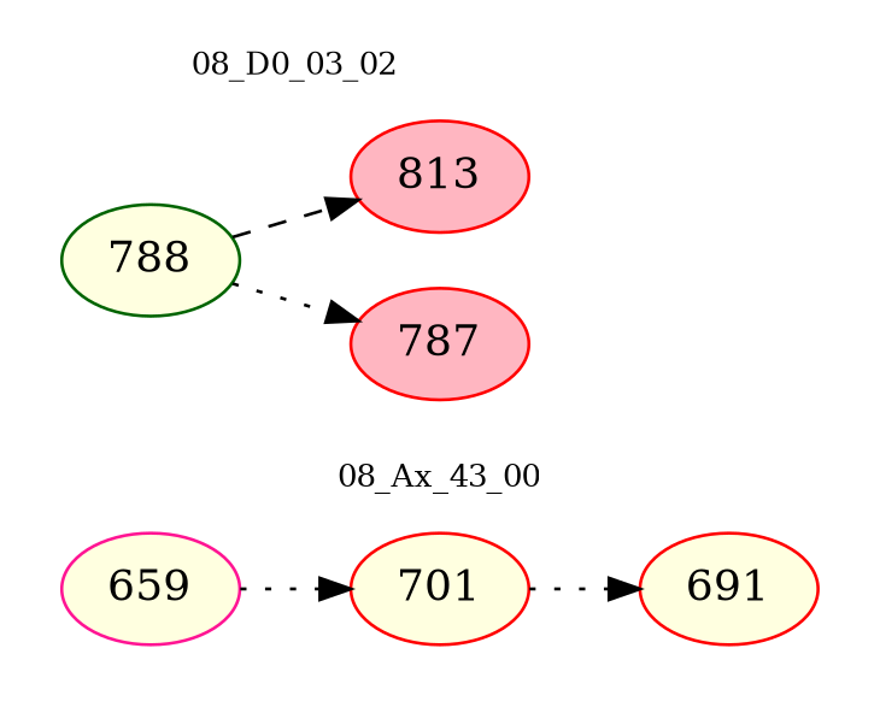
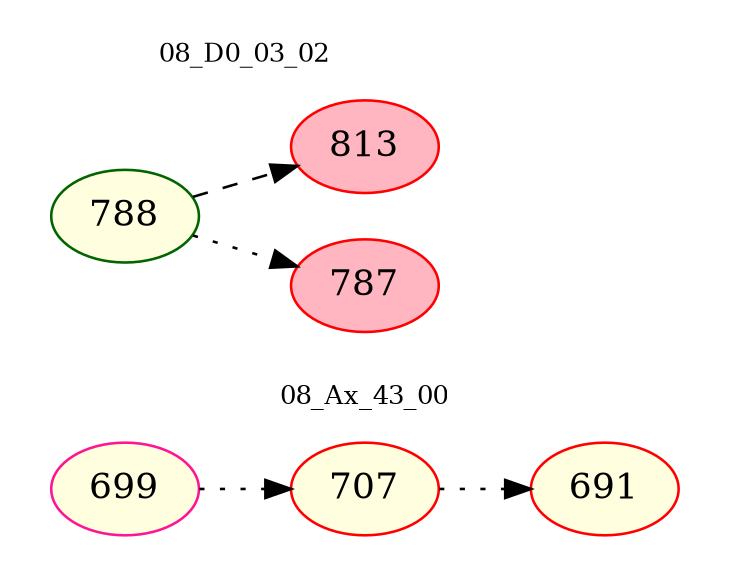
  digraph {
    rankdir=LR
    node [color=red fillcolor=lightyellow style=filled]
    edge [color=black style=dotted]
-   n1 [color=deeppink label=659]
+   n1 [color=deeppink label=699]
    n2 [label=691]
-   n3 [label=701]
+   n3 [label=707]
    n4 [color=darkgreen label=788]
    n5 [fillcolor=lightpink label=787]
    n6 [fillcolor=lightpink label=813]
    subgraph cluster_1 {
      color=white
      fontsize=10
      label="08_Ax_43_00"
      n1
      n2
      n3
    }
    subgraph cluster_2 {
      color=white
      fontsize=10
      label="08_D0_03_02"
      n4
      n5
      n6
    }
    n1 -> n3
    n3 -> n2
    n4 -> n5
    n4 -> n6 [style=dashed]
  }
